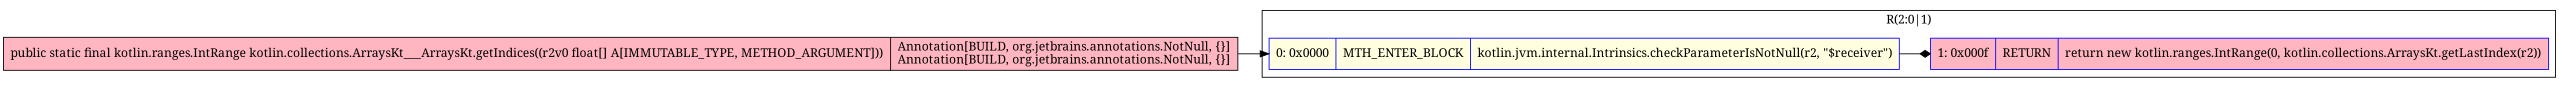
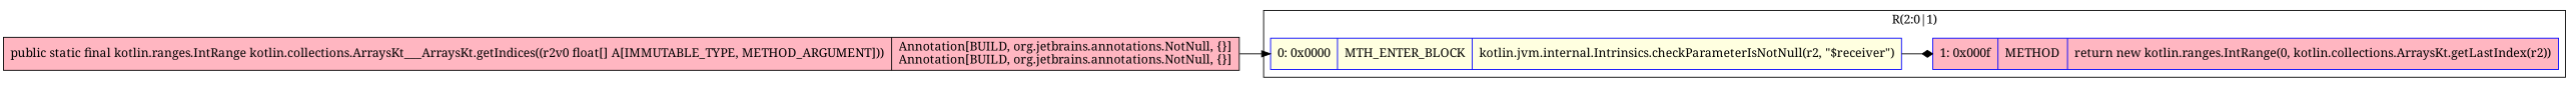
  digraph {
    rankdir=LR
    fontname="Noto Serif"
    node [color=blue shape=record style=filled fillcolor=lightpink fontname="Noto Serif"]
    edge [fontname="Noto Serif"]
    n1 [label="{0\:\ 0x0000|MTH_ENTER_BLOCK\l|kotlin.jvm.internal.Intrinsics.checkParameterIsNotNull(r2, \"$receiver\")\l}" fillcolor=lightyellow]
-   n2 [label="{1\:\ 0x000f|RETURN\l|return new kotlin.ranges.IntRange(0, kotlin.collections.ArraysKt.getLastIndex(r2))\l}"]
+   n2 [label="{1\:\ 0x000f|METHOD\l|return new kotlin.ranges.IntRange(0, kotlin.collections.ArraysKt.getLastIndex(r2))\l}"]
    n3 [label="{public static final kotlin.ranges.IntRange kotlin.collections.ArraysKt___ArraysKt.getIndices((r2v0 float[] A[IMMUTABLE_TYPE, METHOD_ARGUMENT]))  | Annotation[BUILD, org.jetbrains.annotations.NotNull, \{\}]\lAnnotation[BUILD, org.jetbrains.annotations.NotNull, \{\}]\l}" color=""]
    subgraph cluster_1 {
      label="R(2:0|1)"
      n1
      n2
    }
    n1 -> n2 [arrowhead=diamond]
    n3 -> n1 [arrowhead=normal]
  }
